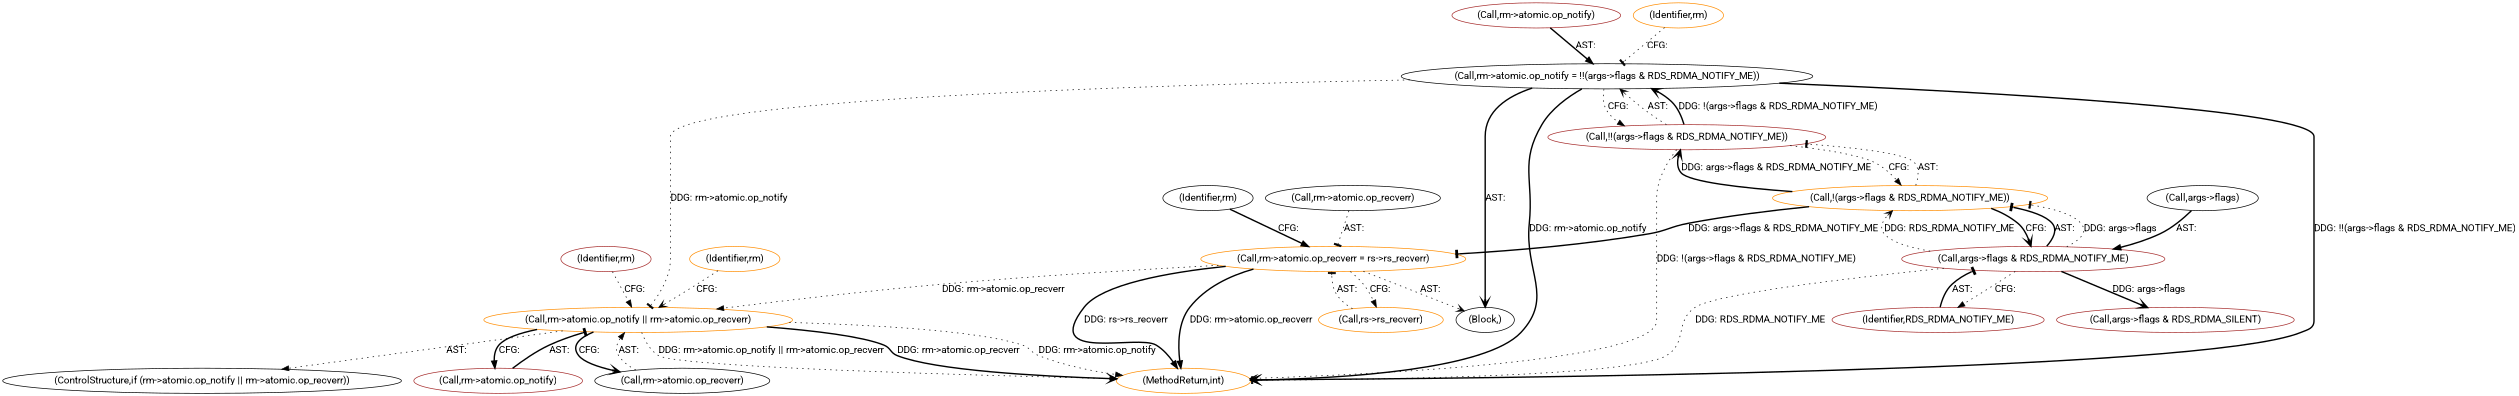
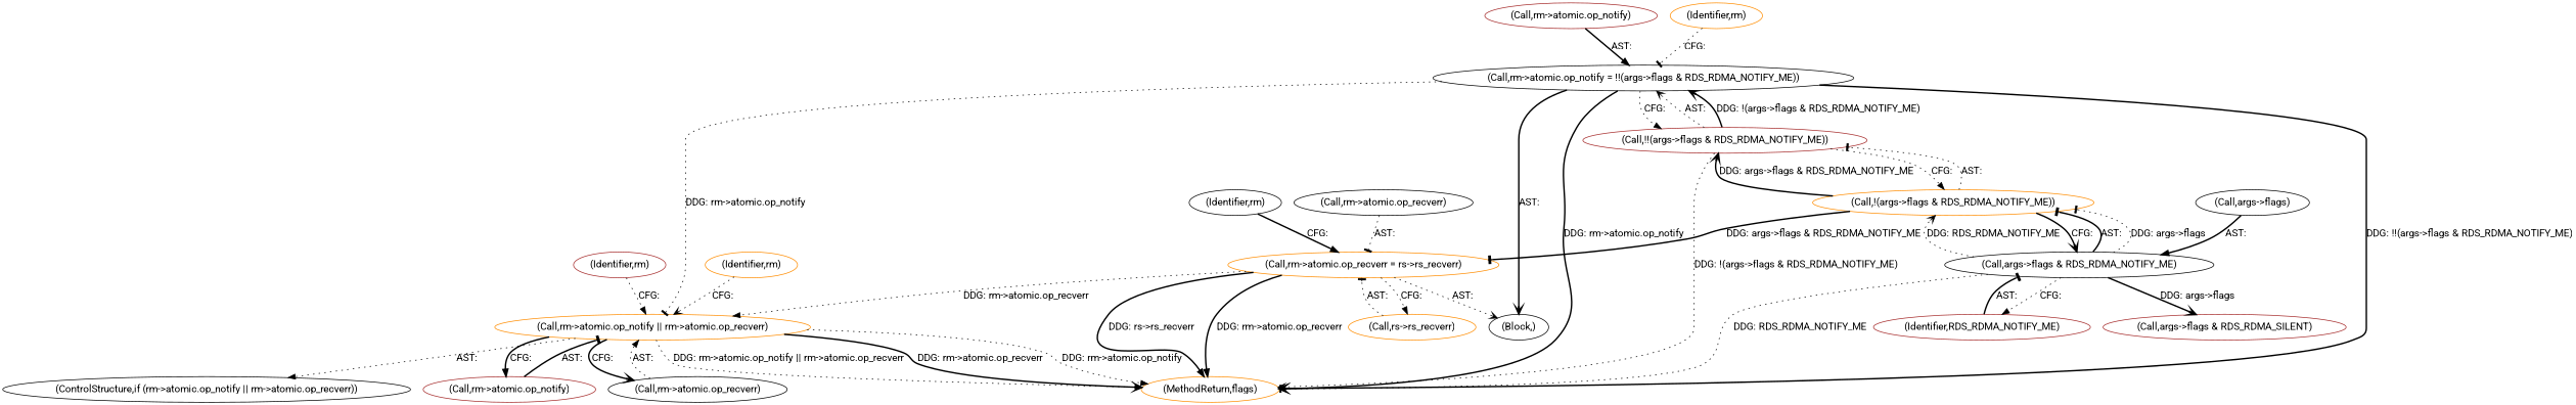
  digraph {
    fontname=Roboto
    node [color=black fontname=Roboto]
    edge [arrowhead=normal fontname=Roboto style=dotted]
    n1 [color=darkorange label="(Call,rm->atomic.op_notify || rm->atomic.op_recverr)"]
    n2 [label="(ControlStructure,if (rm->atomic.op_notify || rm->atomic.op_recverr))"]
-   n3 [color=darkorange label="(MethodReturn,int)"]
+   n3 [color=darkorange label="(MethodReturn,flags)"]
    n4 [color=brown label="(Call,rm->atomic.op_notify)"]
    n5 [label="(Call,rm->atomic.op_recverr)"]
    n6 [label="(Call,rm->atomic.op_notify = !!(args->flags & RDS_RDMA_NOTIFY_ME))"]
    n7 [color=brown label="(Call,!!(args->flags & RDS_RDMA_NOTIFY_ME))"]
    n8 [label="(Block,)"]
    n9 [color=darkorange label="(Call,!(args->flags & RDS_RDMA_NOTIFY_ME))"]
-   n10 [color=brown label="(Call,args->flags & RDS_RDMA_NOTIFY_ME)"]
+   n10 [label="(Call,args->flags & RDS_RDMA_NOTIFY_ME)"]
    n11 [color=darkorange label="(Call,rm->atomic.op_recverr = rs->rs_recverr)"]
    n12 [color=brown label="(Call,args->flags & RDS_RDMA_SILENT)"]
    n13 [color=brown label="(Identifier,RDS_RDMA_NOTIFY_ME)"]
    n14 [color=darkorange label="(Call,rs->rs_recverr)"]
    n15 [color=brown label="(Call,rm->atomic.op_notify)"]
    n16 [color=darkorange label="(Identifier,rm)"]
    n17 [color=darkorange label="(Identifier,rm)"]
    n18 [label="(Call,args->flags)"]
    n19 [label="(Identifier,rm)"]
    n20 [label="(Call,rm->atomic.op_recverr)"]
    n21 [color=brown label="(Identifier,rm)"]
    n1 -> n2 [label="AST: "]
    n1 -> n3 [label="DDG: rm->atomic.op_notify"]
    n1 -> n3 [label="DDG: rm->atomic.op_notify || rm->atomic.op_recverr"]
    n1 -> n3 [arrowhead=vee label="DDG: rm->atomic.op_recverr" style=bold]
    n1 -> n4 [label="CFG: " style=bold]
    n1 -> n5 [arrowhead=vee label="CFG: " style=bold]
    n4 -> n1 [arrowhead=tee label="AST: " style=bold]
    n5 -> n1 [label="AST: "]
    n6 -> n1 [arrowhead=tee label="DDG: rm->atomic.op_notify"]
    n6 -> n3 [arrowhead=vee label="DDG: !!(args->flags & RDS_RDMA_NOTIFY_ME)" style=bold]
    n6 -> n3 [arrowhead=vee label="DDG: rm->atomic.op_notify" style=bold]
    n6 -> n7 [label="CFG: "]
    n6 -> n8 [arrowhead=vee label="AST: " style=bold]
    n7 -> n3 [arrowhead=vee label="DDG: !(args->flags & RDS_RDMA_NOTIFY_ME)"]
    n7 -> n6 [arrowhead=vee label="AST: "]
    n7 -> n6 [arrowhead=vee label="DDG: !(args->flags & RDS_RDMA_NOTIFY_ME)" style=bold]
    n7 -> n9 [label="CFG: "]
    n9 -> n7 [arrowhead=tee label="AST: "]
    n9 -> n7 [arrowhead=vee label="DDG: args->flags & RDS_RDMA_NOTIFY_ME" style=bold]
    n9 -> n10 [arrowhead=vee label="CFG: " style=bold]
    n9 -> n11 [arrowhead=tee label="DDG: args->flags & RDS_RDMA_NOTIFY_ME" style=bold]
    n10 -> n3 [arrowhead=tee label="DDG: RDS_RDMA_NOTIFY_ME"]
    n10 -> n9 [arrowhead=tee label="AST: " style=bold]
    n10 -> n9 [arrowhead=tee label="DDG: args->flags"]
    n10 -> n9 [arrowhead=vee label="DDG: RDS_RDMA_NOTIFY_ME"]
    n10 -> n12 [arrowhead=vee label="DDG: args->flags" style=bold]
    n10 -> n13 [label="CFG: "]
    n11 -> n1 [label="DDG: rm->atomic.op_recverr"]
    n11 -> n3 [label="DDG: rs->rs_recverr" style=bold]
    n11 -> n3 [label="DDG: rm->atomic.op_recverr" style=bold]
    n11 -> n8 [arrowhead=vee label="AST: "]
    n11 -> n14 [label="CFG: "]
    n13 -> n10 [arrowhead=tee label="AST: " style=bold]
    n14 -> n11 [arrowhead=tee label="AST: "]
    n15 -> n6 [label="AST: " style=bold]
    n16 -> n6 [arrowhead=tee label="CFG: "]
    n17 -> n1 [arrowhead=vee label="CFG: "]
    n18 -> n10 [label="AST: " style=bold]
    n19 -> n11 [label="CFG: " style=bold]
    n20 -> n11 [arrowhead=tee label="AST: "]
    n21 -> n1 [label="CFG: "]
  }
